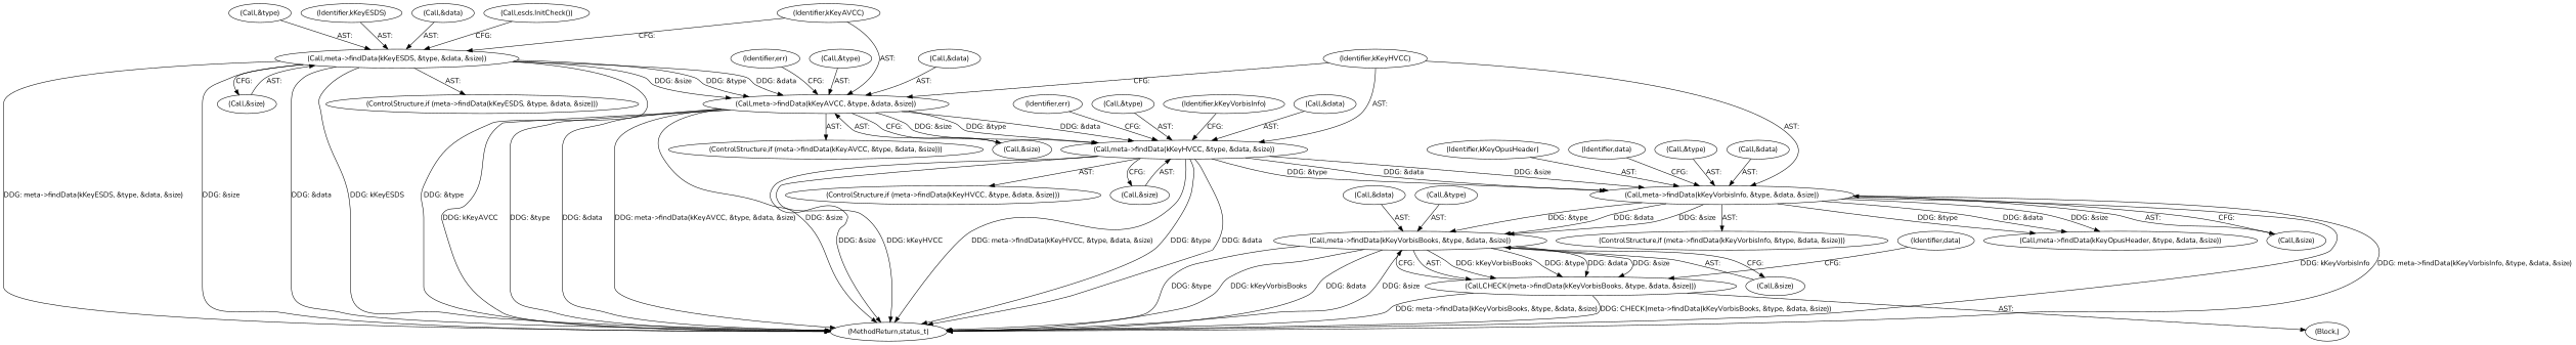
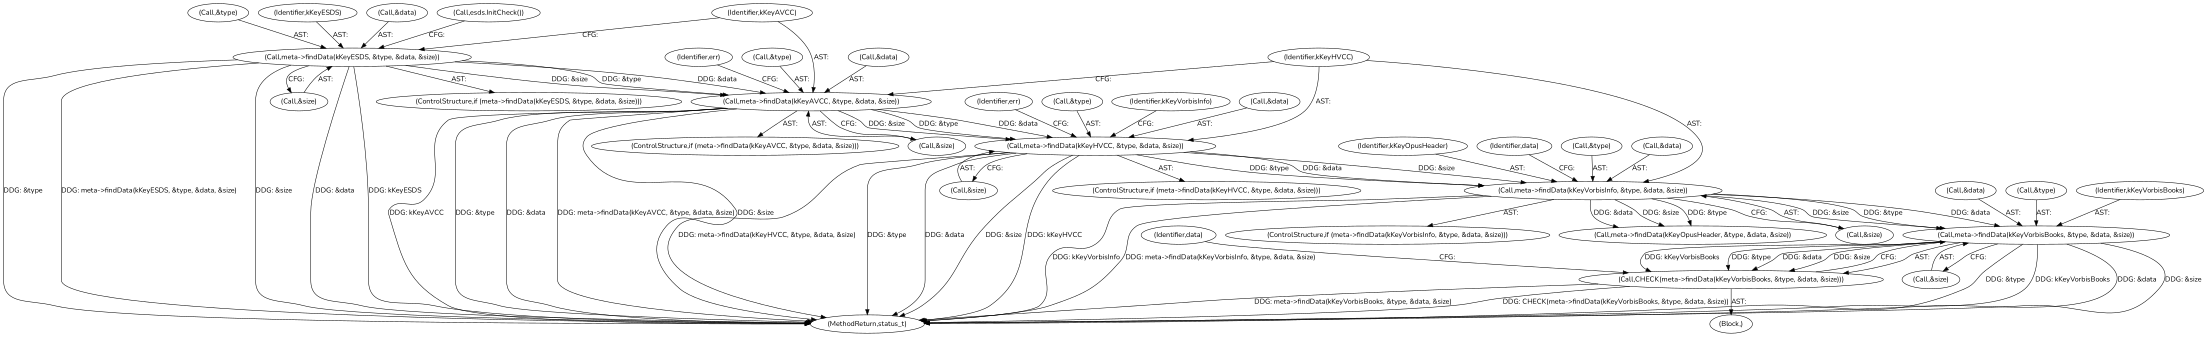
  digraph {
    fontname=Nunito
    node [fontname=Nunito]
    edge [fontname=Nunito]
    n1 [label="(Call,meta->findData(kKeyVorbisBooks, &type, &data, &size))"]
    n2 [label="(Call,CHECK(meta->findData(kKeyVorbisBooks, &type, &data, &size)))"]
    n3 [label="(MethodReturn,status_t)"]
    n4 [label="(Call,&size)"]
    n5 [label="(Block,)"]
    n6 [label="(Call,meta->findData(kKeyVorbisInfo, &type, &data, &size))"]
    n7 [label="(ControlStructure,if (meta->findData(kKeyVorbisInfo, &type, &data, &size)))"]
    n8 [label="(Call,meta->findData(kKeyOpusHeader, &type, &data, &size))"]
    n9 [label="(Call,&size)"]
    n10 [label="(Call,meta->findData(kKeyHVCC, &type, &data, &size))"]
    n11 [label="(ControlStructure,if (meta->findData(kKeyHVCC, &type, &data, &size)))"]
    n12 [label="(Call,&size)"]
    n13 [label="(Call,meta->findData(kKeyAVCC, &type, &data, &size))"]
    n14 [label="(ControlStructure,if (meta->findData(kKeyAVCC, &type, &data, &size)))"]
    n15 [label="(Call,&size)"]
    n16 [label="(Call,meta->findData(kKeyESDS, &type, &data, &size))"]
    n17 [label="(ControlStructure,if (meta->findData(kKeyESDS, &type, &data, &size)))"]
    n18 [label="(Call,&size)"]
    n19 [label="(Identifier,kKeyHVCC)"]
    n20 [label="(Call,&data)"]
    n21 [label="(Call,&data)"]
    n22 [label="(Identifier,kKeyESDS)"]
    n23 [label="(Call,&type)"]
    n24 [label="(Identifier,data)"]
    n25 [label="(Identifier,kKeyOpusHeader)"]
    n26 [label="(Call,&type)"]
    n27 [label="(Identifier,err)"]
    n28 [label="(Identifier,kKeyAVCC)"]
    n29 [label="(Call,&data)"]
    n30 [label="(Call,&type)"]
    n31 [label="(Identifier,data)"]
    n32 [label="(Call,&type)"]
    n33 [label="(Identifier,err)"]
+   n34 [label="(Identifier,kKeyVorbisBooks)"]
    n35 [label="(Identifier,kKeyVorbisInfo)"]
    n36 [label="(Call,&type)"]
    n37 [label="(Call,esds.InitCheck())"]
    n38 [label="(Call,&data)"]
    n39 [label="(Call,&data)"]
    n1 -> n2 [label="AST: "]
    n1 -> n2 [label="DDG: kKeyVorbisBooks"]
    n1 -> n2 [label="DDG: &type"]
    n1 -> n2 [label="DDG: &data"]
    n1 -> n2 [label="DDG: &size"]
    n1 -> n3 [label="DDG: &type"]
    n1 -> n3 [label="DDG: kKeyVorbisBooks"]
    n1 -> n3 [label="DDG: &data"]
    n1 -> n3 [label="DDG: &size"]
    n1 -> n4 [label="CFG: "]
    n2 -> n1 [label="CFG: "]
    n2 -> n3 [label="DDG: meta->findData(kKeyVorbisBooks, &type, &data, &size)"]
    n2 -> n3 [label="DDG: CHECK(meta->findData(kKeyVorbisBooks, &type, &data, &size))"]
    n2 -> n5 [label="AST: "]
    n4 -> n1 [label="AST: "]
    n6 -> n1 [label="DDG: &type"]
    n6 -> n1 [label="DDG: &data"]
    n6 -> n1 [label="DDG: &size"]
    n6 -> n3 [label="DDG: kKeyVorbisInfo"]
    n6 -> n3 [label="DDG: meta->findData(kKeyVorbisInfo, &type, &data, &size)"]
    n6 -> n7 [label="AST: "]
    n6 -> n8 [label="DDG: &type"]
    n6 -> n8 [label="DDG: &data"]
    n6 -> n8 [label="DDG: &size"]
    n6 -> n9 [label="CFG: "]
    n9 -> n6 [label="AST: "]
    n10 -> n3 [label="DDG: kKeyHVCC"]
    n10 -> n3 [label="DDG: meta->findData(kKeyHVCC, &type, &data, &size)"]
    n10 -> n3 [label="DDG: &type"]
    n10 -> n3 [label="DDG: &data"]
    n10 -> n3 [label="DDG: &size"]
    n10 -> n6 [label="DDG: &type"]
    n10 -> n6 [label="DDG: &data"]
    n10 -> n6 [label="DDG: &size"]
    n10 -> n11 [label="AST: "]
    n10 -> n12 [label="CFG: "]
    n12 -> n10 [label="AST: "]
    n13 -> n3 [label="DDG: kKeyAVCC"]
    n13 -> n3 [label="DDG: &type"]
    n13 -> n3 [label="DDG: &data"]
    n13 -> n3 [label="DDG: meta->findData(kKeyAVCC, &type, &data, &size)"]
    n13 -> n3 [label="DDG: &size"]
    n13 -> n10 [label="DDG: &type"]
    n13 -> n10 [label="DDG: &data"]
    n13 -> n10 [label="DDG: &size"]
    n13 -> n14 [label="AST: "]
    n13 -> n15 [label="CFG: "]
    n15 -> n13 [label="AST: "]
    n16 -> n3 [label="DDG: &type"]
    n16 -> n3 [label="DDG: meta->findData(kKeyESDS, &type, &data, &size)"]
    n16 -> n3 [label="DDG: &size"]
    n16 -> n3 [label="DDG: &data"]
    n16 -> n3 [label="DDG: kKeyESDS"]
    n16 -> n13 [label="DDG: &type"]
    n16 -> n13 [label="DDG: &data"]
    n16 -> n13 [label="DDG: &size"]
    n16 -> n17 [label="AST: "]
    n16 -> n18 [label="CFG: "]
    n18 -> n16 [label="AST: "]
    n19 -> n6 [label="AST: "]
    n19 -> n10 [label="AST: "]
    n19 -> n13 [label="CFG: "]
    n20 -> n13 [label="AST: "]
    n21 -> n1 [label="AST: "]
    n22 -> n16 [label="AST: "]
    n23 -> n16 [label="AST: "]
    n24 -> n2 [label="CFG: "]
    n25 -> n6 [label="AST: "]
    n26 -> n1 [label="AST: "]
    n27 -> n10 [label="CFG: "]
    n28 -> n13 [label="AST: "]
    n28 -> n16 [label="CFG: "]
    n29 -> n16 [label="AST: "]
    n30 -> n10 [label="AST: "]
    n31 -> n6 [label="CFG: "]
    n32 -> n6 [label="AST: "]
    n33 -> n13 [label="CFG: "]
+   n34 -> n1 [label="AST: "]
    n35 -> n10 [label="CFG: "]
    n36 -> n13 [label="AST: "]
    n37 -> n16 [label="CFG: "]
    n38 -> n10 [label="AST: "]
    n39 -> n6 [label="AST: "]
  }
